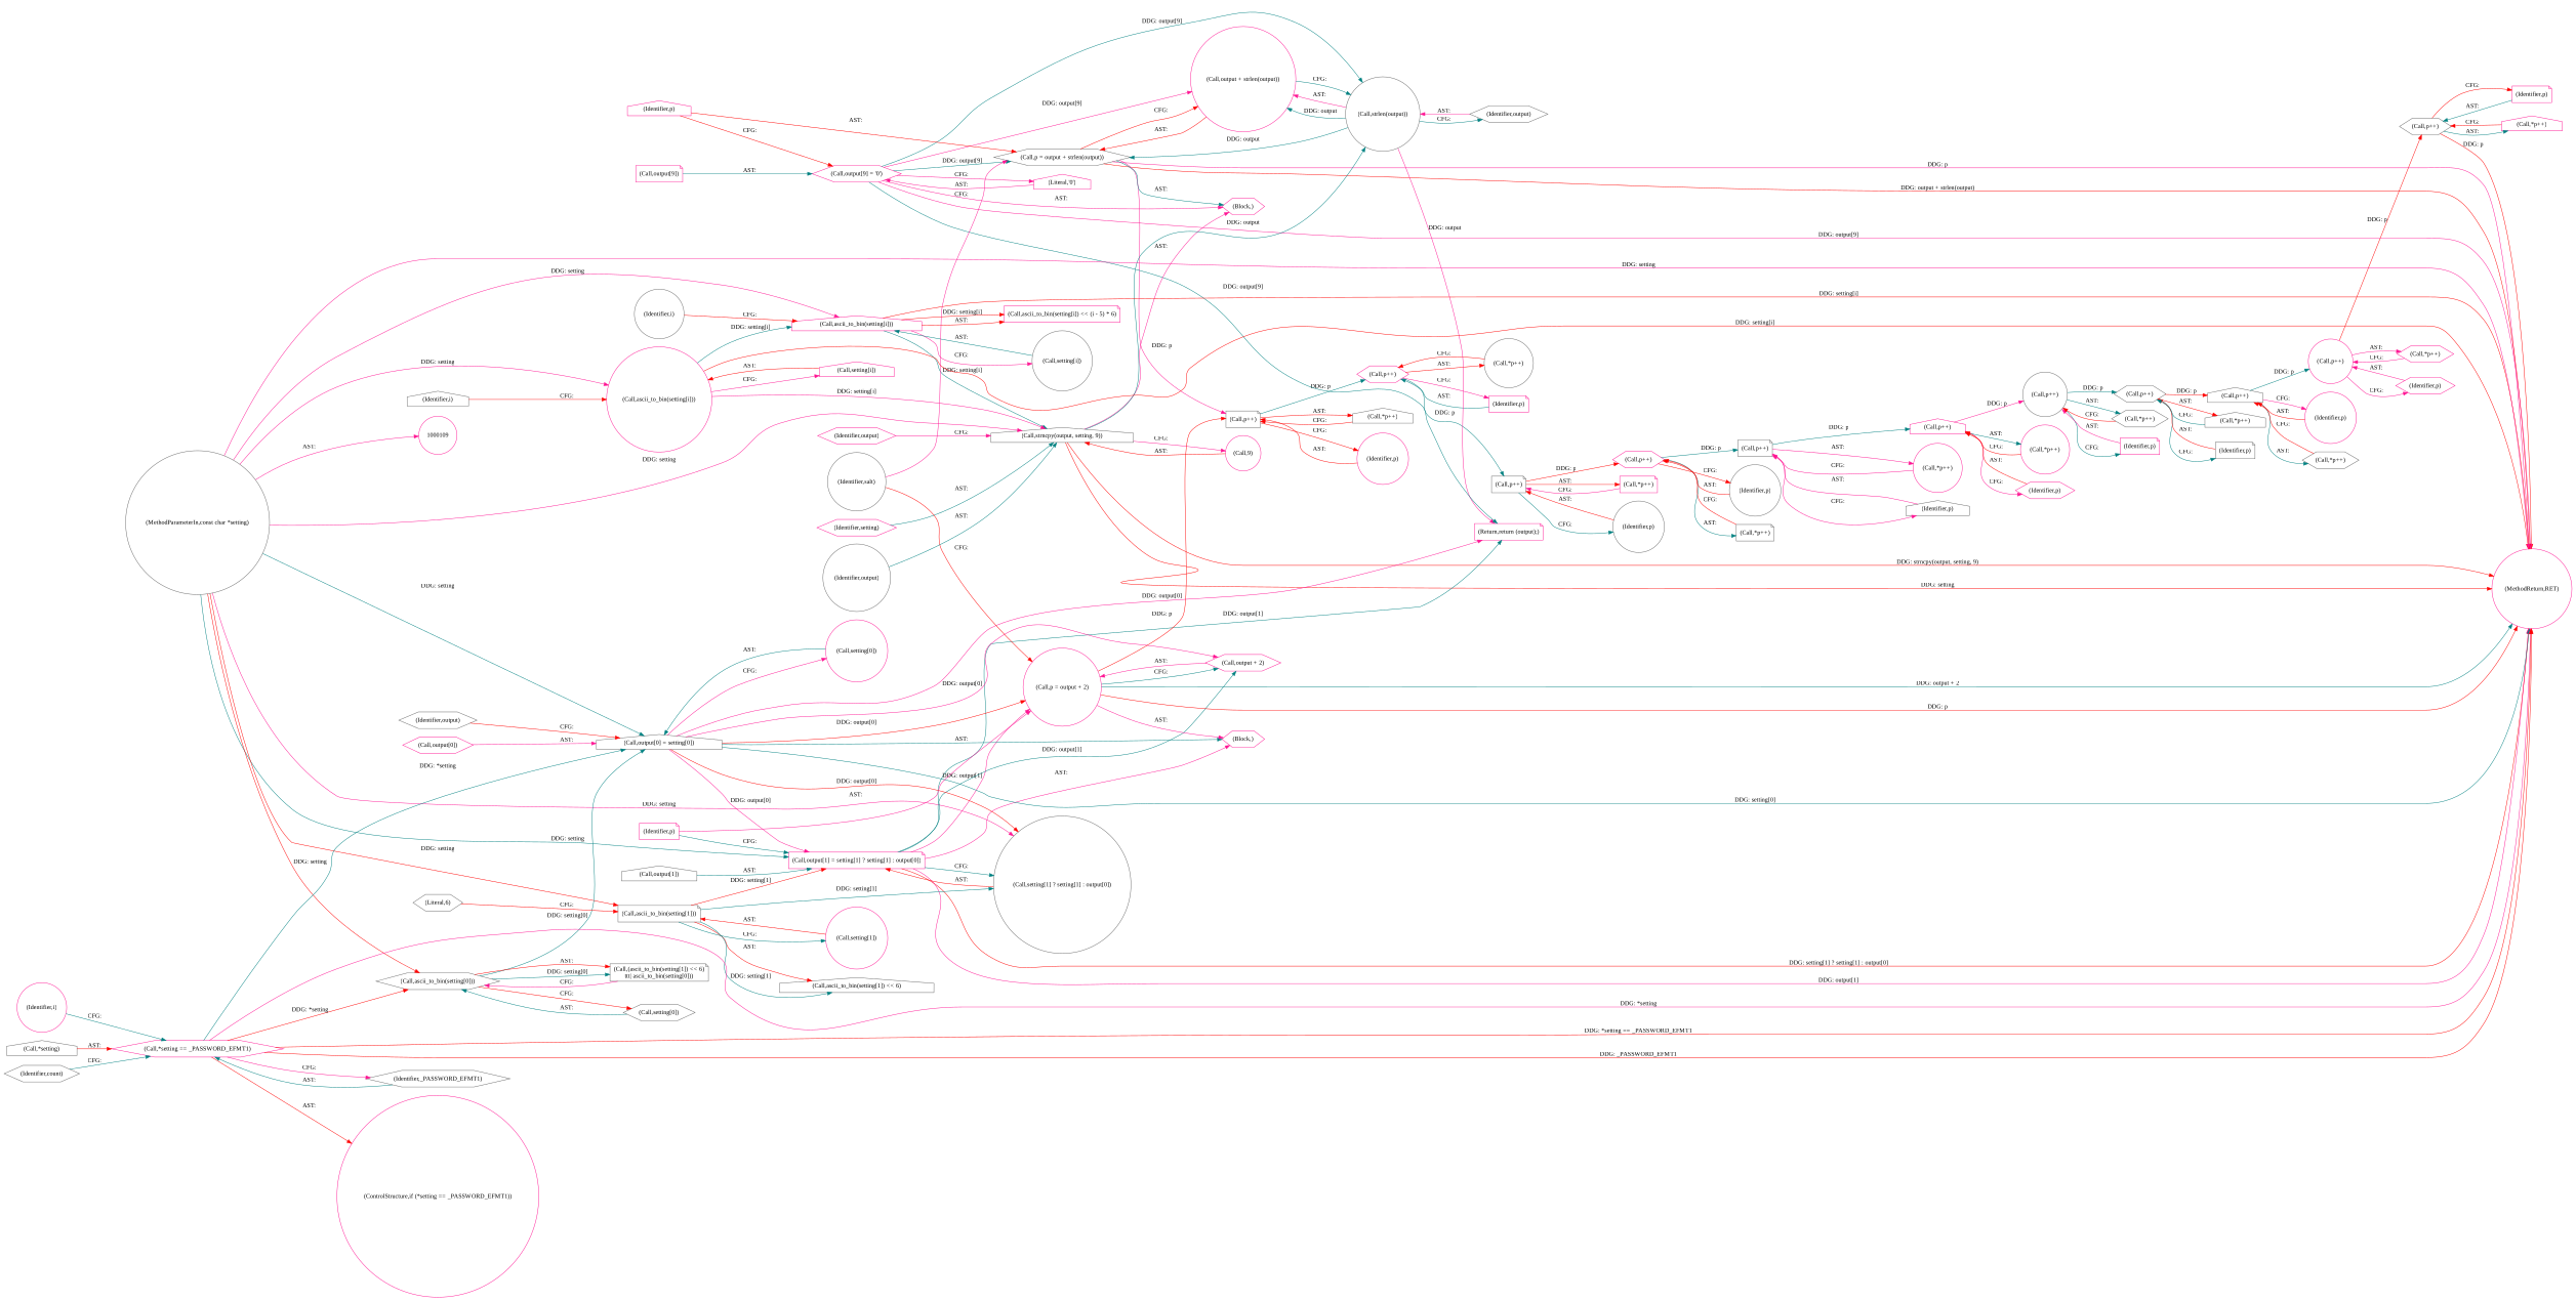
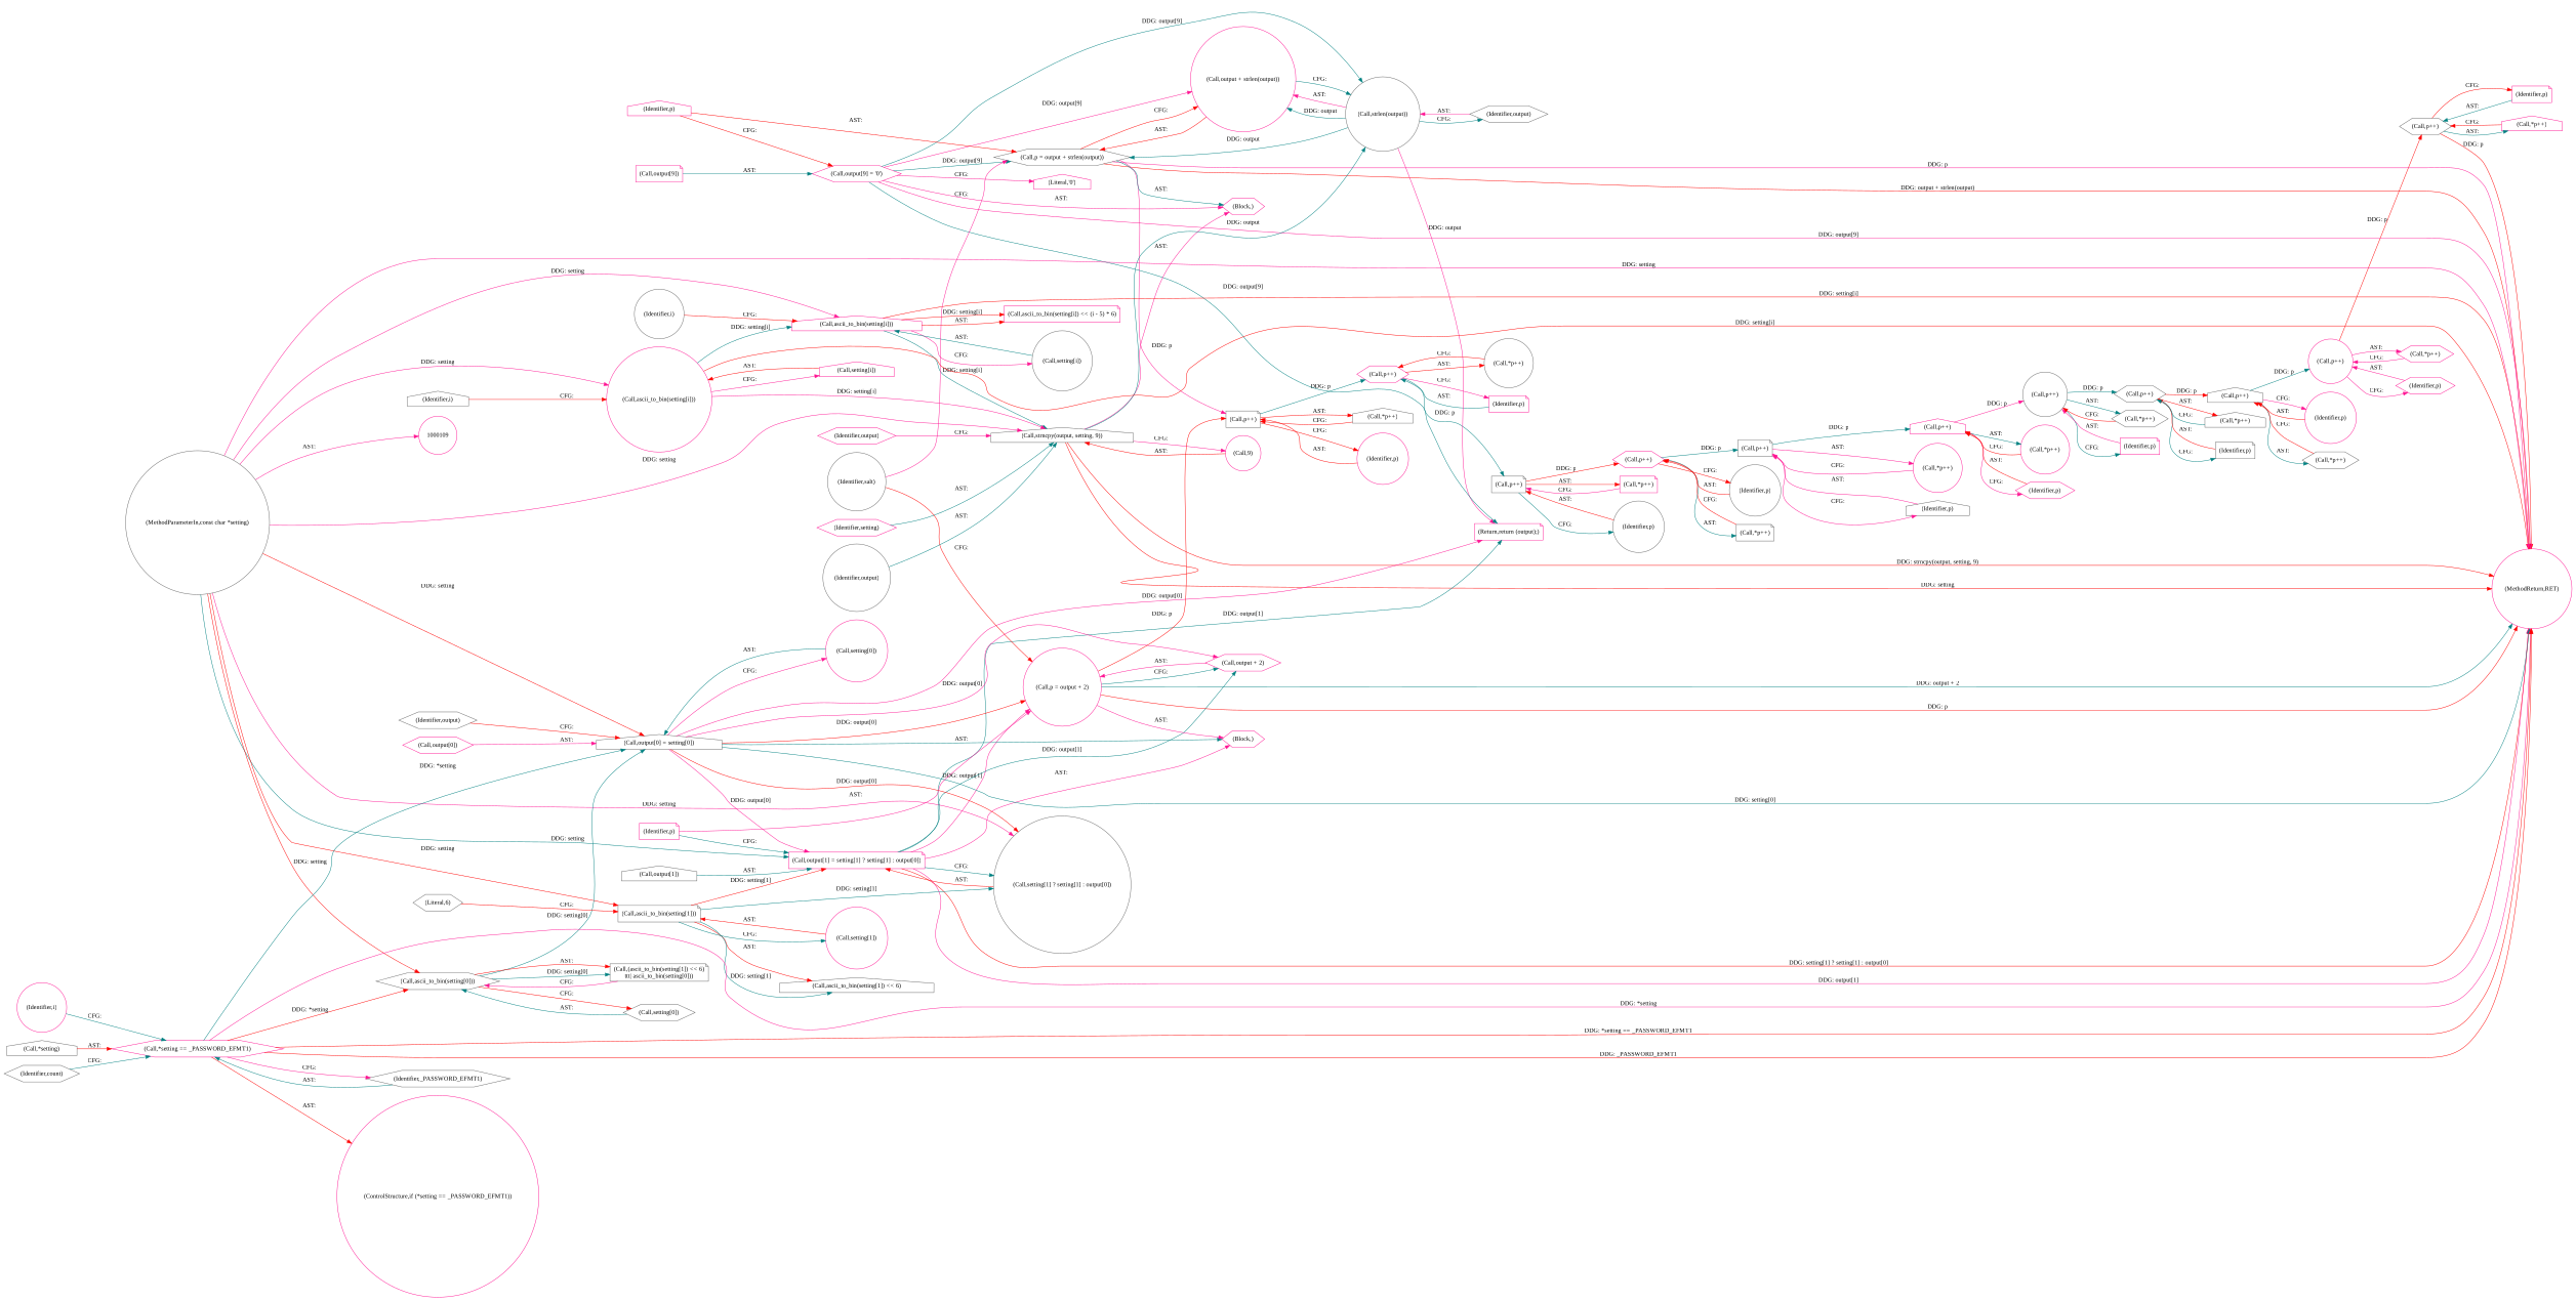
  digraph {
    fontname="Liberation Serif"
    rankdir=LR
    node [color=deeppink fontname="Liberation Serif" shape=circle]
    edge [color=red fontname="Liberation Serif"]
    n1 [label="(Call,p++)"]
    n2 [color=gray40 label="(Call,p++)" shape=hexagon]
    n3 [label="(Identifier,p)" shape=hexagon]
    n4 [label="(Call,*p++)" shape=hexagon]
    n5 [label="(MethodReturn,RET)"]
    n6 [label="(Call,*p++)" shape=house]
    n7 [label="(Identifier,p)" shape=note]
    n8 [color=gray40 label="(Call,p++)" shape=house]
    n9 [color=gray40 label="(Call,*p++)" shape=hexagon]
    n10 [label="(Identifier,p)"]
    n11 [color=gray40 label="(Call,p++)" shape=hexagon]
    n12 [color=gray40 label="(Identifier,p)" shape=note]
    n13 [color=gray40 label="(Call,*p++)" shape=house]
    n14 [color=gray40 label="(Call,p++)"]
    n15 [label="(Identifier,p)" shape=note]
    n16 [color=gray40 label="(Call,*p++)" shape=hexagon]
    n17 [label="(Call,p++)" shape=house]
    n18 [label="(Identifier,p)" shape=hexagon]
    n19 [label="(Call,*p++)"]
    n20 [color=gray40 label="(Call,p++)" shape=note]
    n21 [color=gray40 label="(Identifier,p)" shape=house]
    n22 [label="(Call,*p++)"]
    n23 [label="(Call,p++)" shape=hexagon]
    n24 [color=gray40 label="(Call,*p++)" shape=note]
    n25 [color=gray40 label="(Identifier,p)"]
    n26 [color=gray40 label="(Call,p++)" shape=note]
    n27 [color=gray40 label="(Identifier,p)"]
    n28 [label="(Call,*p++)" shape=note]
    n29 [label="(Call,p++)" shape=hexagon]
    n30 [label="(Identifier,p)" shape=note]
    n31 [color=gray40 label="(Call,*p++)"]
    n32 [color=gray40 label="(Call,p++)" shape=note]
    n33 [color=gray40 label="(Call,*p++)" shape=house]
    n34 [label="(Identifier,p)"]
    n35 [color=gray40 label="(Call,p = output + strlen(output))" shape=hexagon]
    n36 [label="(Block,)" shape=hexagon]
    n37 [label="(Call,output + strlen(output))"]
    n38 [color=gray40 label="(Call,strlen(output))"]
    n39 [label="(Call,output[9] = '\0')" shape=hexagon]
    n40 [label="(Literal,'\0')" shape=house]
    n41 [label="(Return,return (output);)" shape=note]
    n42 [color=gray40 label="(Identifier,output)" shape=hexagon]
    n43 [color=gray40 label="(Call,strncpy(output, setting, 9))" shape=house]
    n44 [label="(Call,9)"]
    n45 [label="(Call,ascii_to_bin(setting[i]))" shape=house]
    n46 [color=gray40 label="(Call,setting[i])"]
    n47 [label="(Call,ascii_to_bin(setting[i]) << (i - 5) * 6)" shape=note]
    n48 [label="(Call,ascii_to_bin(setting[i]))"]
    n49 [label="(Call,setting[i])" shape=house]
    n50 [color=gray40 label="(MethodParameterIn,const char *setting)"]
    n51 [label="(Call,output[1] = setting[1] ? setting[1] : output[0])" shape=note]
    n52 [color=gray40 label="(Call,ascii_to_bin(setting[1]))" shape=note]
    n53 [color=gray40 label="(Call,output[0] = setting[0])" shape=house]
    n54 [color=gray40 label="(Call,ascii_to_bin(setting[0]))" shape=hexagon]
    n55 [color=gray40 label="(Call,setting[1] ? setting[1] : output[0])"]
    1000109
    n57 [label="(Call,p = output + 2)"]
    n58 [label="(Block,)" shape=hexagon]
    n59 [label="(Call,output + 2)" shape=hexagon]
    n60 [color=gray40 label="(Call,ascii_to_bin(setting[1]) << 6)" shape=house]
    n61 [label="(Call,setting[1])"]
    n62 [label="(Call,setting[0])"]
    n63 [color=gray40 label="(Call,(ascii_to_bin(setting[1]) << 6)\n\t\t\t| ascii_to_bin(setting[0]))" shape=note]
    n64 [color=gray40 label="(Call,setting[0])" shape=hexagon]
    n65 [label="(Call,*setting == _PASSWORD_EFMT1)" shape=hexagon]
    n66 [label="(ControlStructure,if (*setting == _PASSWORD_EFMT1))"]
    n67 [color=gray40 label="(Identifier,_PASSWORD_EFMT1)" shape=hexagon]
    n68 [label="(Identifier,i)"]
    n69 [label="(Identifier,p)" shape=house]
    n70 [label="(Call,output[9])" shape=note]
    n71 [color=gray40 label="(Call,*setting)" shape=house]
    n72 [color=gray40 label="(Call,output[1])" shape=house]
    n73 [label="(Identifier,output)" shape=hexagon]
    n74 [color=gray40 label="(Literal,6)" shape=hexagon]
    n75 [label="(Identifier,setting)" shape=hexagon]
    n76 [color=gray40 label="(Identifier,i)"]
    n77 [color=gray40 label="(Identifier,i)" shape=house]
    n78 [label="(Call,output[0])" shape=hexagon]
    n79 [color=gray40 label="(Identifier,salt)"]
    n80 [label="(Identifier,p)" shape=note]
    n81 [color=gray40 label="(Identifier,output)" shape=hexagon]
    n82 [color=gray40 label="(Identifier,output)"]
    n83 [color=gray40 label="(Identifier,count)" shape=hexagon]
    n1 -> n2 [label="DDG: p"]
    n1 -> n3 [color=deeppink label="CFG: "]
    n1 -> n4 [color=deeppink label="AST: "]
    n2 -> n5 [label="DDG: p"]
    n2 -> n6 [color=teal label="AST: "]
    n2 -> n7 [label="CFG: "]
    n3 -> n1 [color=deeppink label="AST: "]
    n4 -> n1 [color=deeppink label="CFG: "]
    n6 -> n2 [label="CFG: "]
    n7 -> n2 [color=teal label="AST: "]
    n8 -> n1 [color=teal label="DDG: p"]
    n8 -> n9 [color=teal label="AST: "]
    n8 -> n10 [color=deeppink label="CFG: "]
    n9 -> n8 [label="CFG: "]
    n10 -> n8 [label="AST: "]
    n11 -> n8 [label="DDG: p"]
    n11 -> n12 [color=teal label="CFG: "]
    n11 -> n13 [label="AST: "]
    n12 -> n11 [label="AST: "]
    n13 -> n11 [color=teal label="CFG: "]
    n14 -> n11 [color=teal label="DDG: p"]
    n14 -> n15 [color=teal label="CFG: "]
    n14 -> n16 [color=teal label="AST: "]
    n15 -> n14 [color=deeppink label="AST: "]
    n16 -> n14 [label="CFG: "]
    n17 -> n14 [color=deeppink label="DDG: p"]
    n17 -> n18 [color=deeppink label="CFG: "]
    n17 -> n19 [color=teal label="AST: "]
    n18 -> n17 [label="AST: "]
    n19 -> n17 [label="CFG: "]
    n20 -> n17 [color=teal label="DDG: p"]
    n20 -> n21 [color=deeppink label="CFG: "]
    n20 -> n22 [color=deeppink label="AST: "]
    n21 -> n20 [color=deeppink label="AST: "]
    n22 -> n20 [color=deeppink label="CFG: "]
    n23 -> n20 [color=teal label="DDG: p"]
    n23 -> n24 [color=teal label="AST: "]
    n23 -> n25 [label="CFG: "]
    n24 -> n23 [label="CFG: "]
    n25 -> n23 [label="AST: "]
    n26 -> n23 [label="DDG: p"]
    n26 -> n27 [color=teal label="CFG: "]
    n26 -> n28 [label="AST: "]
    n27 -> n26 [label="AST: "]
    n28 -> n26 [color=deeppink label="CFG: "]
    n29 -> n26 [color=teal label="DDG: p"]
    n29 -> n30 [color=deeppink label="CFG: "]
    n29 -> n31 [label="AST: "]
    n30 -> n29 [color=teal label="AST: "]
    n31 -> n29 [label="CFG: "]
    n32 -> n29 [color=teal label="DDG: p"]
    n32 -> n33 [label="AST: "]
    n32 -> n34 [label="CFG: "]
    n33 -> n32 [label="CFG: "]
    n34 -> n32 [label="AST: "]
    n35 -> n5 [color=deeppink label="DDG: p"]
    n35 -> n5 [label="DDG: output + strlen(output)"]
    n35 -> n32 [color=deeppink label="DDG: p"]
    n35 -> n36 [color=teal label="AST: "]
    n35 -> n37 [label="CFG: "]
    n37 -> n35 [label="AST: "]
    n37 -> n38 [color=teal label="CFG: "]
    n38 -> n35 [color=teal label="DDG: output"]
    n38 -> n37 [color=deeppink label="AST: "]
    n38 -> n37 [color=teal label="DDG: output"]
    n38 -> n41 [color=deeppink label="DDG: output"]
    n38 -> n42 [color=teal label="CFG: "]
    n39 -> n5 [color=deeppink label="DDG: output[9]"]
    n39 -> n35 [color=teal label="DDG: output[9]"]
    n39 -> n36 [color=deeppink label="AST: "]
    n39 -> n37 [color=deeppink label="DDG: output[9]"]
    n39 -> n38 [color=teal label="DDG: output[9]"]
    n39 -> n40 [color=deeppink label="CFG: "]
    n39 -> n41 [color=teal label="DDG: output[9]"]
-   n40 -> n39 [color=deeppink label="AST: "]
    n42 -> n38 [color=deeppink label="AST: "]
    n43 -> n5 [label="DDG: strncpy(output, setting, 9)"]
    n43 -> n5 [label="DDG: setting"]
    n43 -> n36 [color=deeppink label="AST: "]
    n43 -> n38 [color=teal label="DDG: output"]
    n43 -> n44 [color=deeppink label="CFG: "]
    n44 -> n43 [label="AST: "]
    n45 -> n5 [label="DDG: setting[i]"]
    n45 -> n43 [color=teal label="DDG: setting[i]"]
    n45 -> n46 [color=deeppink label="CFG: "]
    n45 -> n47 [label="AST: "]
    n45 -> n47 [label="DDG: setting[i]"]
    n46 -> n45 [color=teal label="AST: "]
    n48 -> n5 [label="DDG: setting[i]"]
    n48 -> n43 [color=deeppink label="DDG: setting[i]"]
    n48 -> n45 [color=teal label="DDG: setting[i]"]
    n48 -> n49 [color=deeppink label="CFG: "]
    n49 -> n48 [label="AST: "]
    n50 -> n5 [color=deeppink label="DDG: setting"]
    n50 -> n43 [color=deeppink label="DDG: setting"]
    n50 -> n45 [color=deeppink label="DDG: setting"]
    n50 -> n48 [color=deeppink label="DDG: setting"]
    n50 -> n51 [color=teal label="DDG: setting"]
    n50 -> n52 [label="DDG: setting"]
-   n50 -> n53 [color=teal label="DDG: setting"]
+   n50 -> n53 [label="DDG: setting"]
    n50 -> n54 [label="DDG: setting"]
    n50 -> n55 [color=deeppink label="DDG: setting"]
    n50 -> 1000109 [color=deeppink label="AST: "]
    n51 -> n5 [label="DDG: setting[1] ? setting[1] : output[0]"]
    n51 -> n5 [color=deeppink label="DDG: output[1]"]
    n51 -> n41 [color=teal label="DDG: output[1]"]
    n51 -> n55 [color=teal label="CFG: "]
    n51 -> n57 [color=deeppink label="DDG: output[1]"]
    n51 -> n58 [color=deeppink label="AST: "]
    n51 -> n59 [color=teal label="DDG: output[1]"]
    n52 -> n51 [label="DDG: setting[1]"]
    n52 -> n55 [color=teal label="DDG: setting[1]"]
    n52 -> n60 [label="AST: "]
    n52 -> n60 [color=teal label="DDG: setting[1]"]
    n52 -> n61 [color=teal label="CFG: "]
    n53 -> n5 [color=teal label="DDG: setting[0]"]
    n53 -> n41 [color=deeppink label="DDG: output[0]"]
    n53 -> n51 [color=deeppink label="DDG: output[0]"]
    n53 -> n55 [label="DDG: output[0]"]
    n53 -> n57 [label="DDG: output[0]"]
    n53 -> n58 [color=teal label="AST: "]
    n53 -> n59 [color=deeppink label="DDG: output[0]"]
    n53 -> n62 [color=deeppink label="CFG: "]
    n54 -> n53 [color=teal label="DDG: setting[0]"]
    n54 -> n63 [label="AST: "]
    n54 -> n63 [color=teal label="DDG: setting[0]"]
    n54 -> n64 [label="CFG: "]
    n55 -> n51 [label="AST: "]
    n57 -> n5 [color=teal label="DDG: output + 2"]
    n57 -> n5 [label="DDG: p"]
    n57 -> n32 [label="DDG: p"]
    n57 -> n58 [color=deeppink label="AST: "]
    n57 -> n59 [color=teal label="CFG: "]
    n59 -> n57 [color=deeppink label="AST: "]
    n61 -> n52 [label="AST: "]
    n62 -> n53 [color=teal label="AST: "]
    n63 -> n54 [color=deeppink label="CFG: "]
    n64 -> n54 [color=teal label="AST: "]
    n65 -> n5 [color=deeppink label="DDG: *setting"]
    n65 -> n5 [label="DDG: *setting == _PASSWORD_EFMT1"]
    n65 -> n5 [label="DDG: _PASSWORD_EFMT1"]
    n65 -> n53 [color=teal label="DDG: *setting"]
    n65 -> n54 [label="DDG: *setting"]
    n65 -> n66 [label="AST: "]
    n65 -> n67 [color=deeppink label="CFG: "]
    n67 -> n65 [color=teal label="AST: "]
    n68 -> n65 [color=teal label="CFG: "]
    n69 -> n35 [label="AST: "]
    n69 -> n39 [label="CFG: "]
    n70 -> n39 [color=teal label="AST: "]
    n71 -> n65 [label="AST: "]
    n72 -> n51 [color=teal label="AST: "]
    n73 -> n43 [color=deeppink label="CFG: "]
    n74 -> n52 [label="CFG: "]
    n75 -> n43 [color=teal label="AST: "]
    n76 -> n45 [label="CFG: "]
    n77 -> n48 [label="CFG: "]
    n78 -> n53 [color=deeppink label="AST: "]
    n79 -> n35 [color=deeppink label="CFG: "]
    n79 -> n57 [label="CFG: "]
    n80 -> n51 [color=teal label="CFG: "]
    n80 -> n57 [color=deeppink label="AST: "]
    n81 -> n53 [label="CFG: "]
    n82 -> n43 [color=teal label="AST: "]
    n83 -> n65 [color=teal label="CFG: "]
  }
